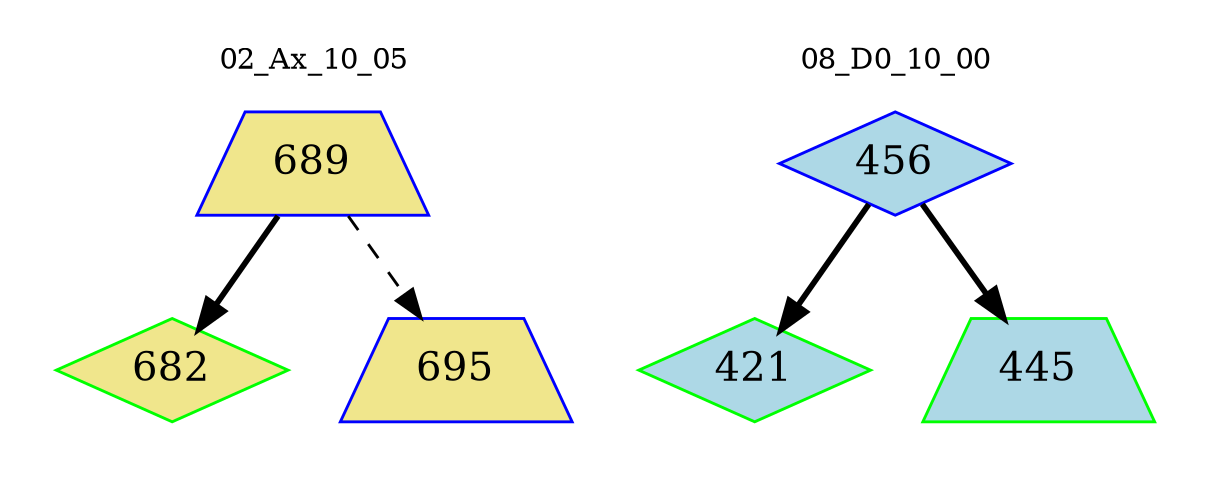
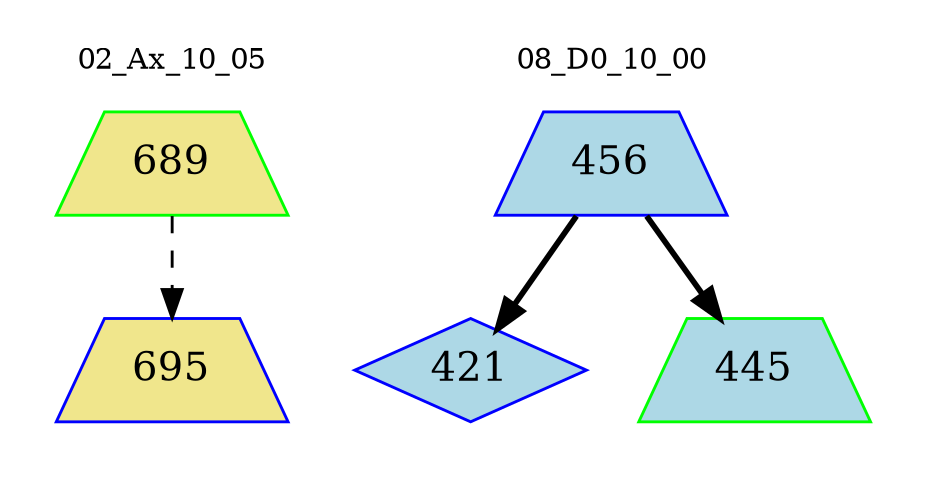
  digraph {
    node [color=blue fillcolor=khaki shape=trapezium style=filled]
    edge [color=black style=bold]
-   n1 [label=689]
-   n2 [color=green label=682 shape=diamond]
+   n1 [color=green label=689]
    n3 [label=695]
-   n4 [fillcolor=lightblue label=456 shape=diamond]
-   n5 [color=green fillcolor=lightblue label=421 shape=diamond]
+   n4 [fillcolor=lightblue label=456]
+   n5 [fillcolor=lightblue label=421 shape=diamond]
    n6 [color=green fillcolor=lightblue label=445]
    subgraph cluster_1 {
      color=white
      fontsize=10
      label="02_Ax_10_05"
      n1
-     n2
      n3
    }
    subgraph cluster_2 {
      color=white
      fontsize=10
      label="08_D0_10_00"
      n4
      n5
      n6
    }
-   n1 -> n2
    n1 -> n3 [style=dashed]
    n4 -> n5
    n4 -> n6
  }
